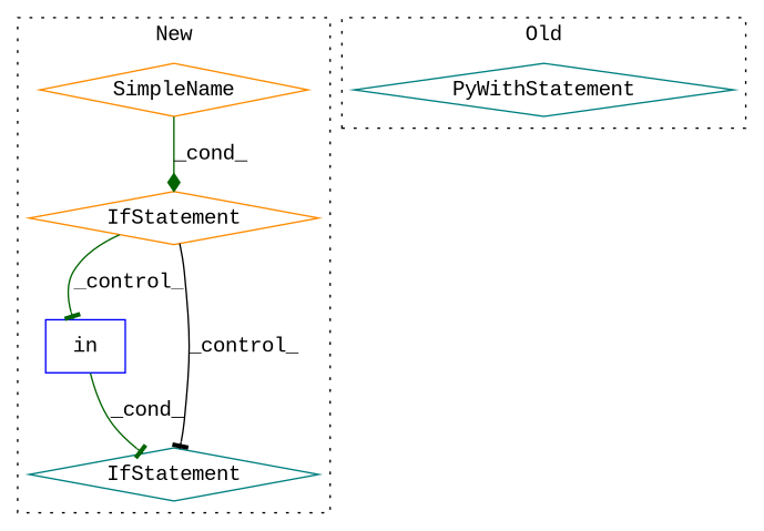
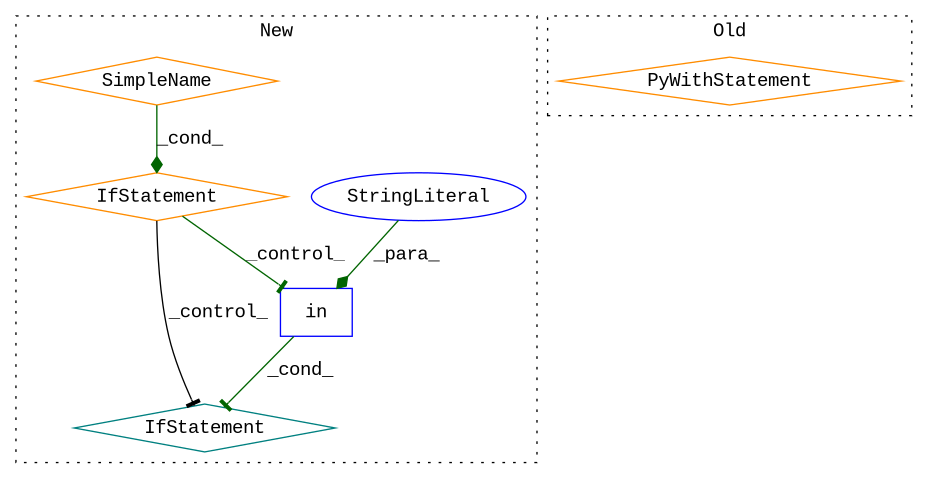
  digraph {
    fontname="Liberation Mono"
    node [a=25 color=blue fontname="Liberation Mono" l="14,2" s=1097 shape=diamond]
    edge [arrowhead=tee color=darkgreen fontname="Liberation Mono"]
    n1 [a=105 l=29 label=in shape=box]
    n2 [color=teal label=IfStatement s="1083,1126"]
+   n3 [a=45 l=21 label=StringLiteral shape=ellipse]
    n4 [a=42 color=darkorange label=SimpleName l="" s=""]
    n5 [color=darkorange label=IfStatement s="909,960"]
-   n6 [a=104 color=teal l="10,2" label=PyWithStatement s="997,1046"]
+   n6 [a=104 color=darkorange l="10,2" label=PyWithStatement s="997,1046"]
    subgraph cluster_1 {
      label=New
      style=dotted
      n1
      n2
+     n3
      n4
      n5
    }
    subgraph cluster_2 {
      label=Old
      style=dotted
      n6
    }
    n1 -> n2 [label=_cond_]
+   n3 -> n1 [arrowhead=diamond label=_para_]
    n4 -> n5 [arrowhead=diamond label=_cond_]
    n5 -> n1 [label=_control_]
    n5 -> n2 [color=black label=_control_]
  }
